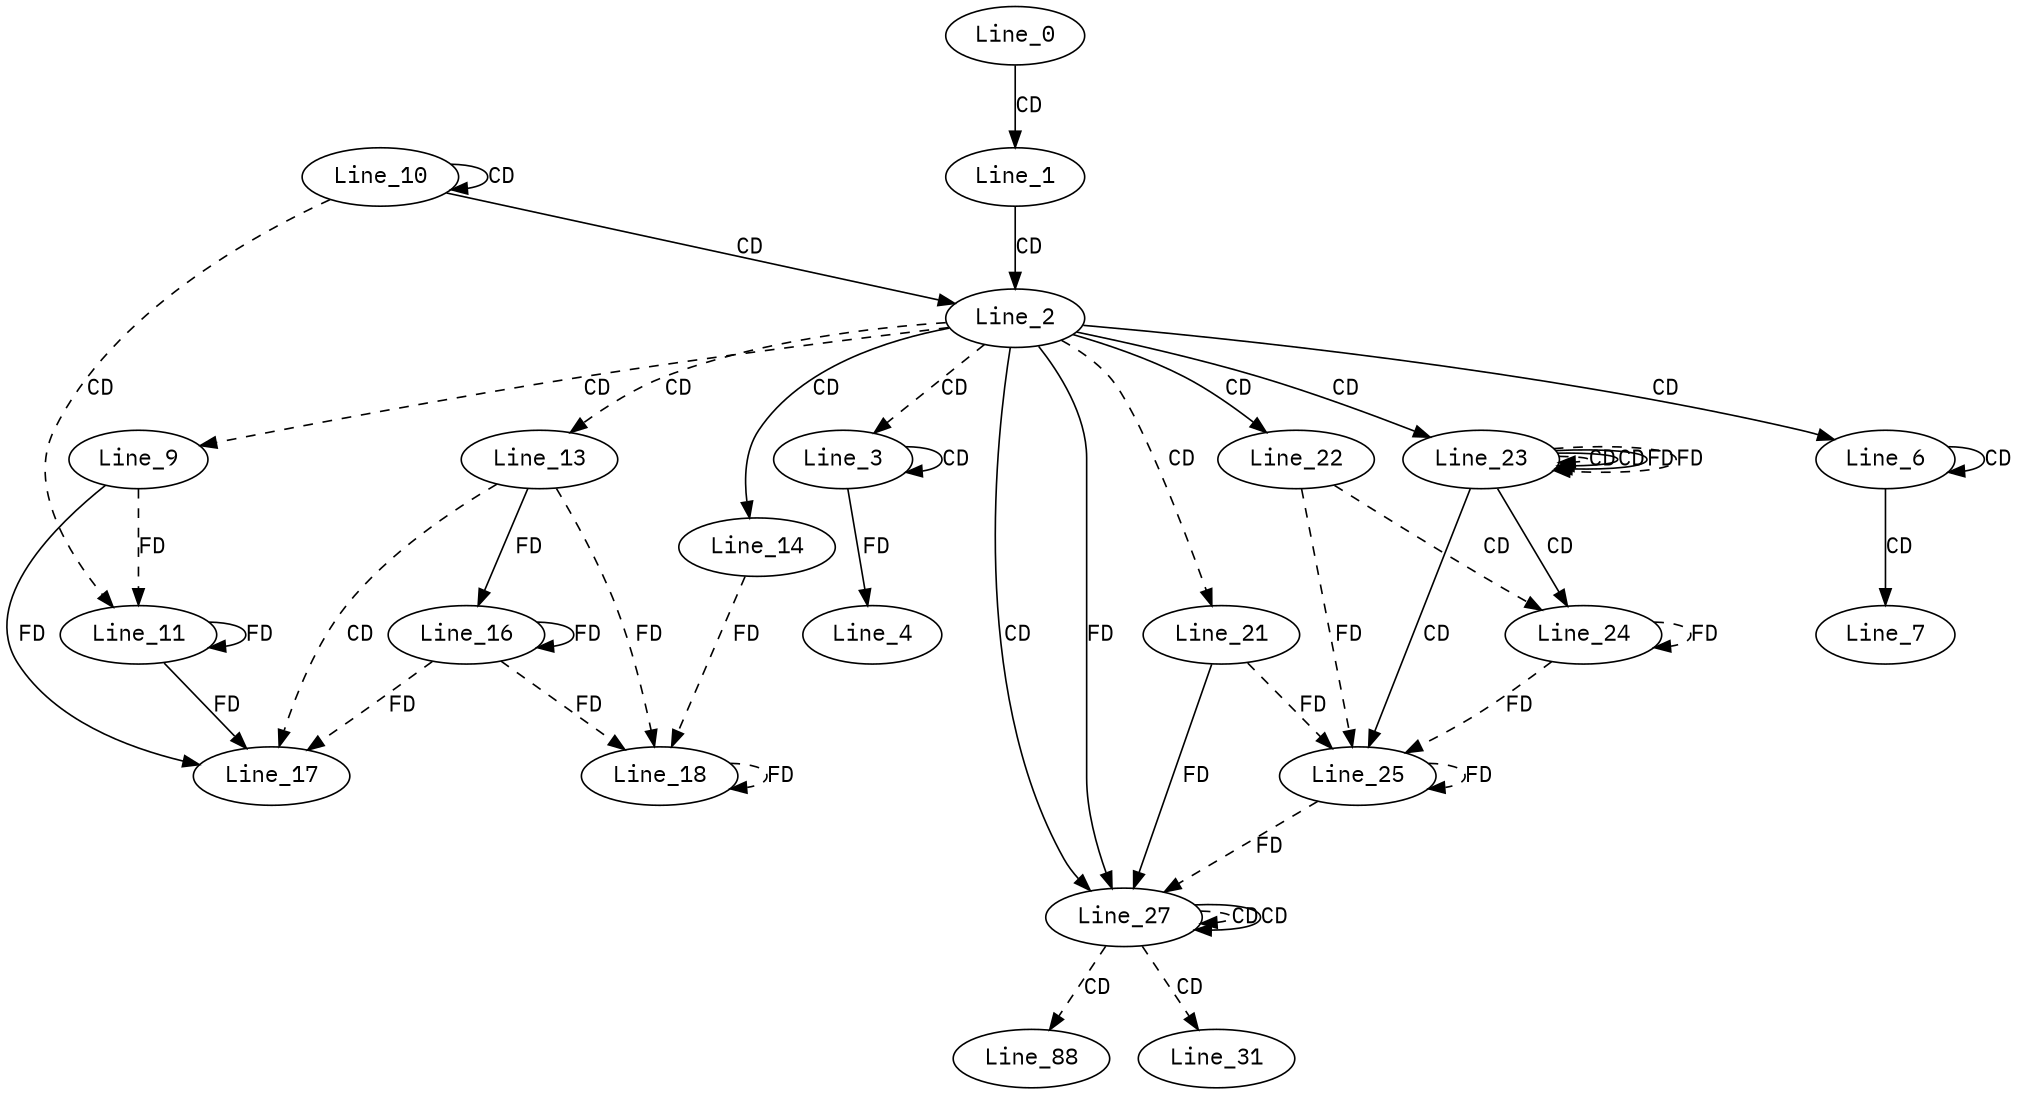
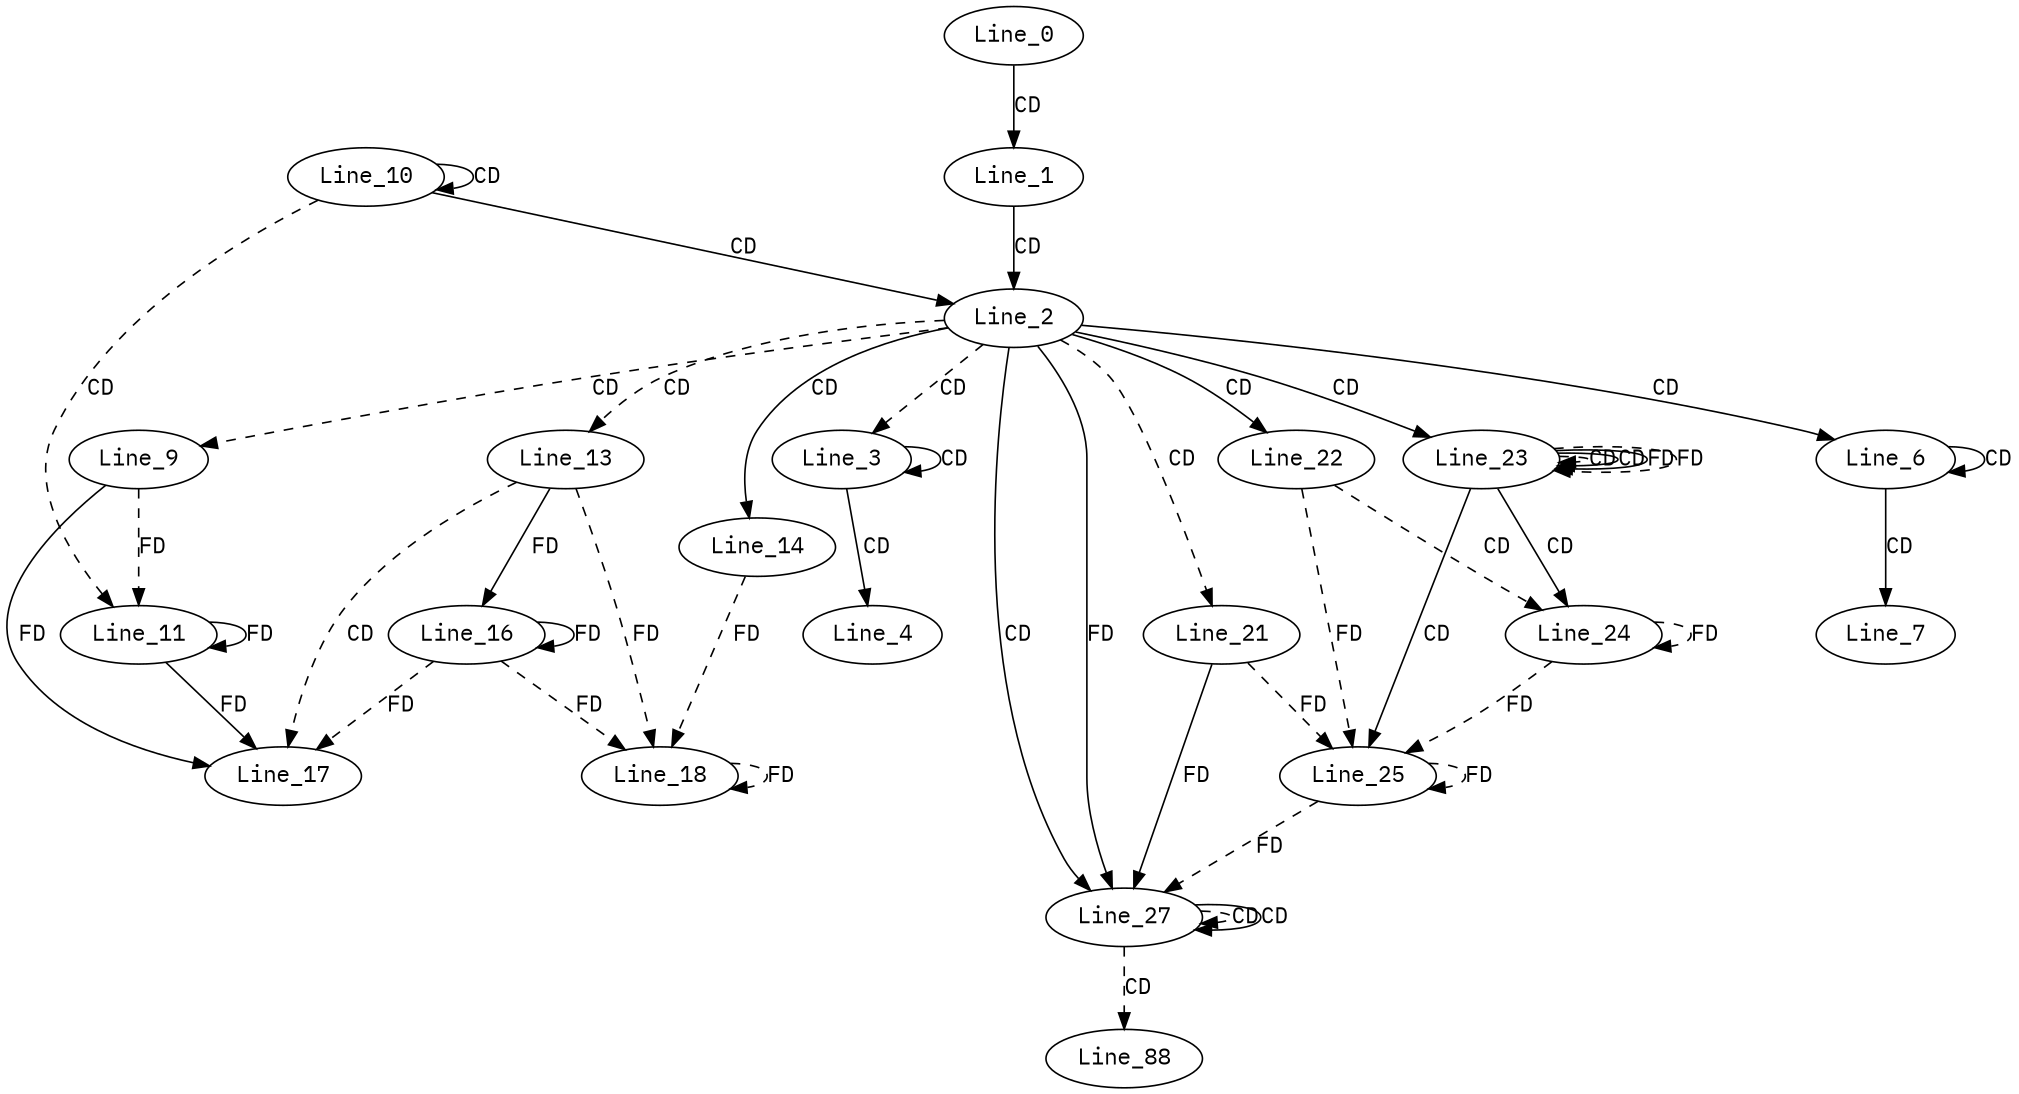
  digraph {
    fontname="IBM Plex Mono"
    node [fontname="IBM Plex Mono"]
    edge [fontname="IBM Plex Mono" style=solid]
    Line_0
    Line_1
    Line_2
    Line_3
    Line_6
    Line_9
    Line_13
    Line_14
    Line_21
    Line_22
    Line_23
    Line_27
    Line_4
    Line_7
    Line_11
    Line_17
    Line_10
    Line_16
    Line_18
    Line_25
    Line_24
    n22 [label=Line_88]
-   Line_31
    Line_0 -> Line_1 [label=CD]
    Line_1 -> Line_2 [label=CD]
    Line_2 -> Line_3 [label=CD style=dashed]
    Line_2 -> Line_6 [label=CD]
    Line_2 -> Line_9 [label=CD style=dashed]
    Line_2 -> Line_13 [label=CD style=dashed]
    Line_2 -> Line_14 [label=CD]
    Line_2 -> Line_21 [label=CD style=dashed]
    Line_2 -> Line_22 [label=CD]
    Line_2 -> Line_23 [label=CD]
    Line_2 -> Line_27 [label=CD]
    Line_2 -> Line_27 [label=FD]
    Line_3 -> Line_3 [label=CD]
-   Line_3 -> Line_4 [label=FD]
+   Line_3 -> Line_4 [label=CD]
    Line_6 -> Line_6 [label=CD]
    Line_6 -> Line_7 [label=CD]
    Line_9 -> Line_11 [label=FD style=dashed]
    Line_9 -> Line_17 [label=FD]
    Line_13 -> Line_17 [label=CD style=dashed]
    Line_13 -> Line_16 [label=FD]
    Line_13 -> Line_18 [label=FD style=dashed]
    Line_14 -> Line_18 [label=FD style=dashed]
    Line_21 -> Line_27 [label=FD]
    Line_21 -> Line_25 [label=FD style=dashed]
    Line_22 -> Line_25 [label=FD style=dashed]
    Line_22 -> Line_24 [label=CD style=dashed]
    Line_23 -> Line_23 [label=CD style=dashed]
    Line_23 -> Line_23 [label=CD]
    Line_23 -> Line_23 [label=FD]
    Line_23 -> Line_23 [label=FD style=dashed]
    Line_23 -> Line_25 [label=CD]
    Line_23 -> Line_24 [label=CD]
    Line_27 -> Line_27 [label=CD style=dashed]
    Line_27 -> Line_27 [label=CD]
    Line_27 -> n22 [label=CD style=dashed]
-   Line_27 -> Line_31 [label=CD style=dashed]
    Line_11 -> Line_11 [label=FD]
    Line_11 -> Line_17 [label=FD]
    Line_10 -> Line_2 [label=CD]
    Line_10 -> Line_11 [label=CD style=dashed]
    Line_10 -> Line_10 [label=CD]
    Line_16 -> Line_17 [label=FD style=dashed]
    Line_16 -> Line_16 [label=FD]
    Line_16 -> Line_18 [label=FD style=dashed]
    Line_18 -> Line_18 [label=FD style=dashed]
    Line_25 -> Line_27 [label=FD style=dashed]
    Line_25 -> Line_25 [label=FD style=dashed]
    Line_24 -> Line_25 [label=FD style=dashed]
    Line_24 -> Line_24 [label=FD style=dashed]
  }
